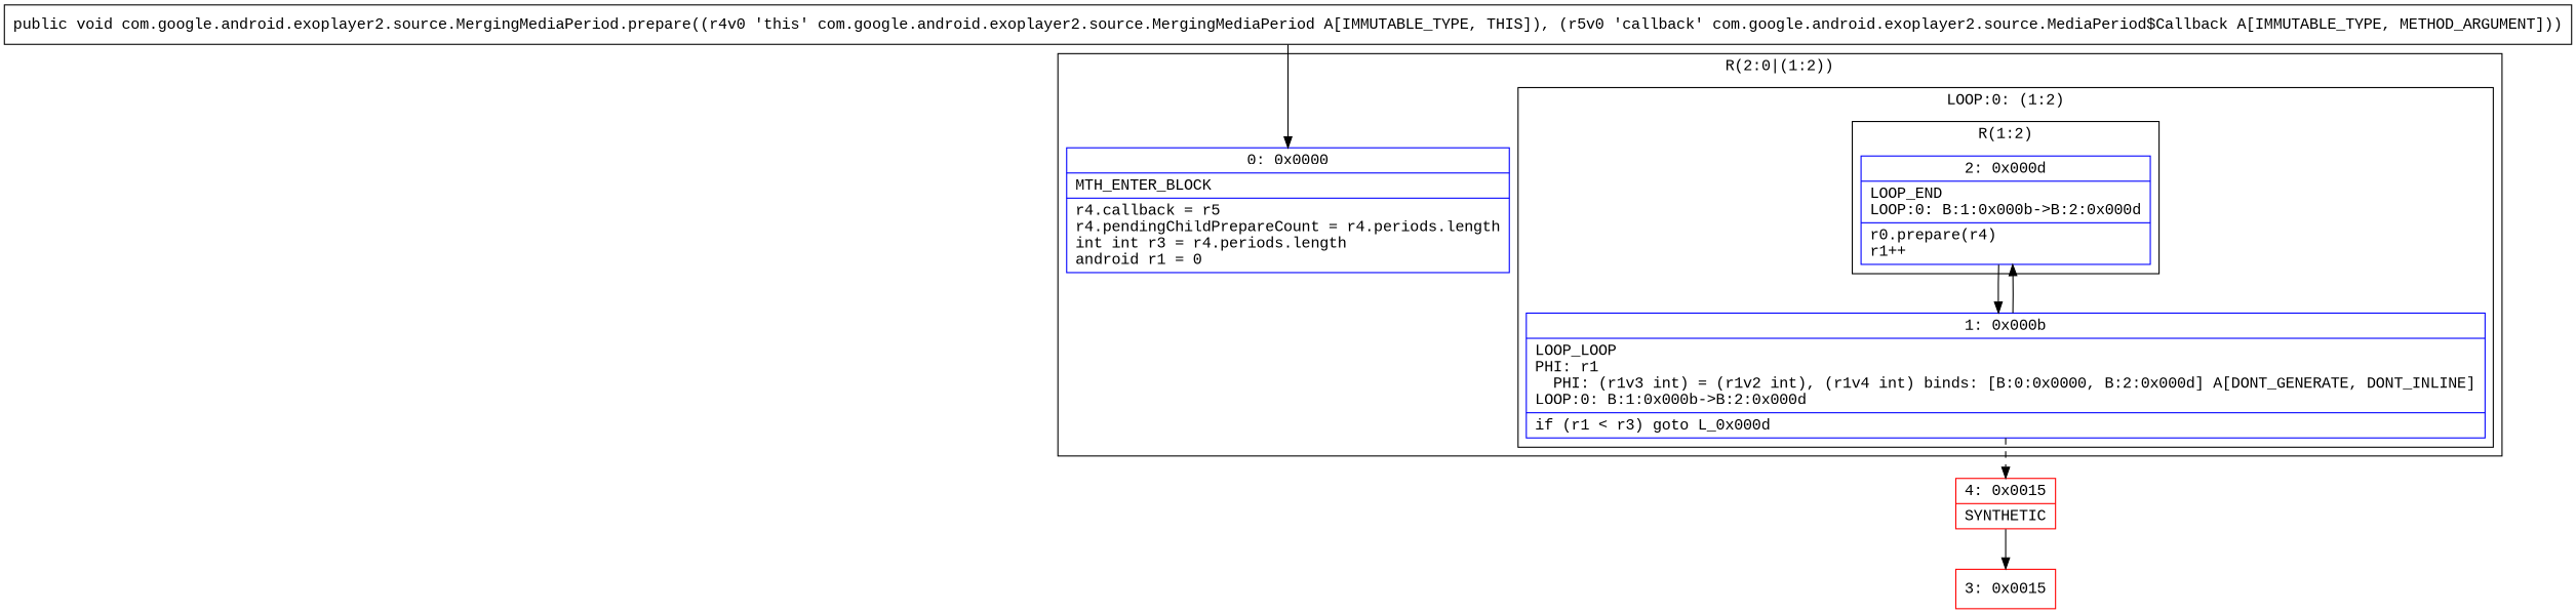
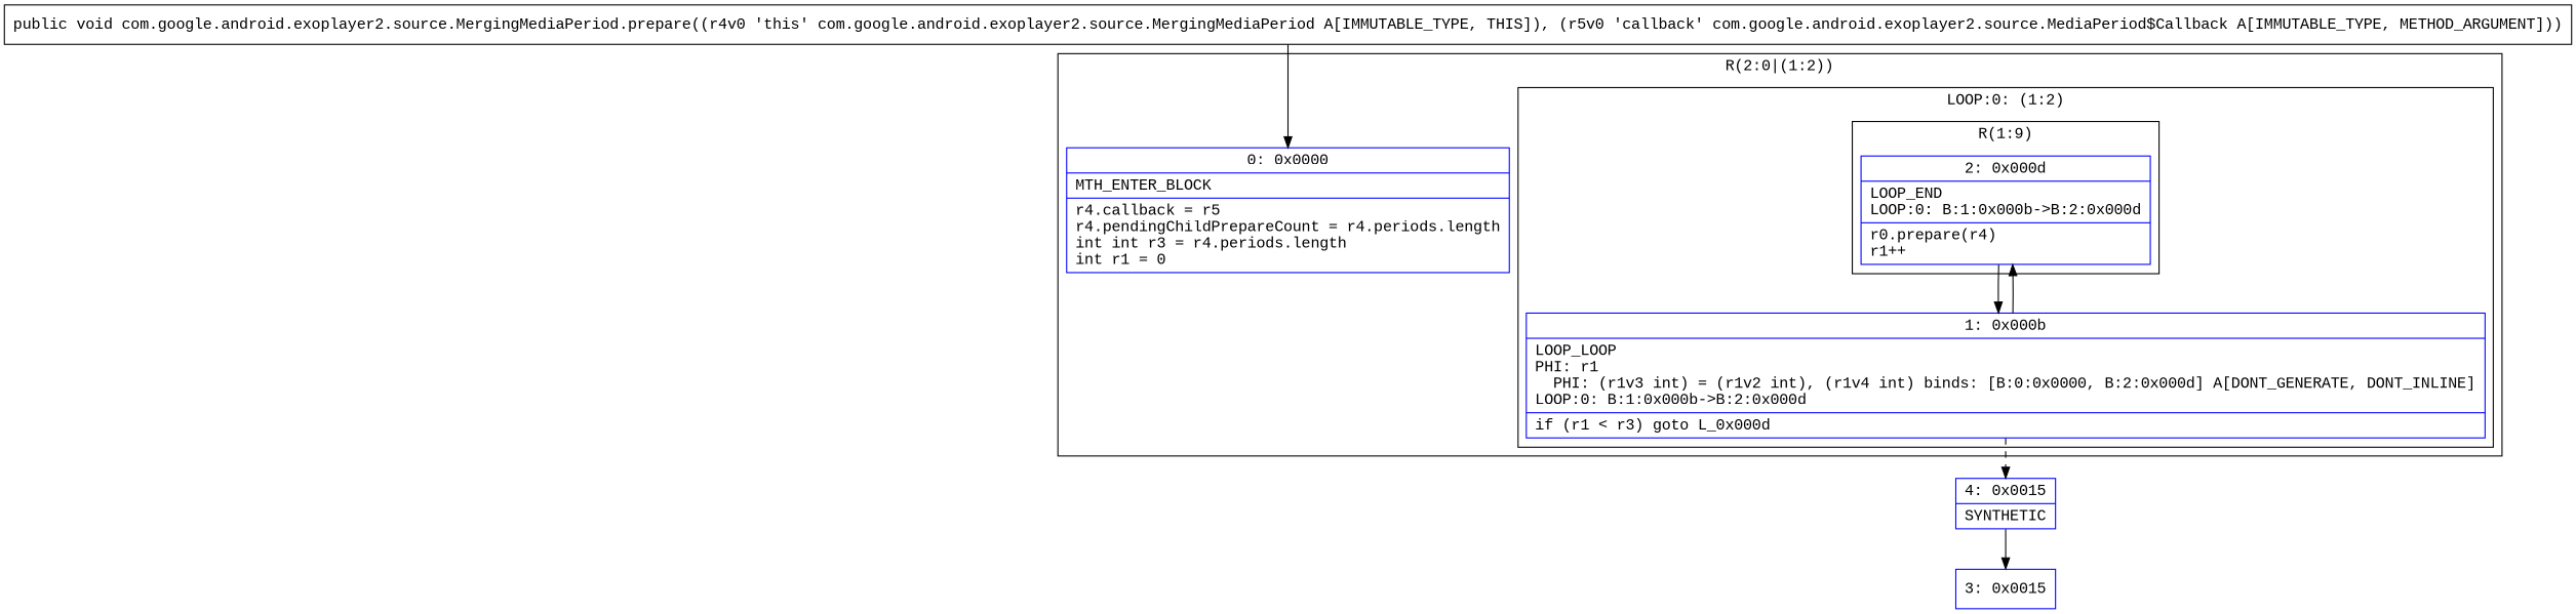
  digraph {
    fontname="Liberation Mono"
    node [color=blue fontname="Liberation Mono" shape=record]
    edge [fontname="Liberation Mono"]
    n1 [label="{2\:\ 0x000d|LOOP_END\lLOOP:0: B:1:0x000b\-\>B:2:0x000d\l|r0.prepare(r4)\lr1++\l}"]
    n2 [label="{1\:\ 0x000b|LOOP_LOOP\lPHI: r1 \l  PHI: (r1v3 int) = (r1v2 int), (r1v4 int) binds: [B:0:0x0000, B:2:0x000d] A[DONT_GENERATE, DONT_INLINE]\lLOOP:0: B:1:0x000b\-\>B:2:0x000d\l|if (r1 \< r3) goto L_0x000d\l}"]
-   n3 [label="{0\:\ 0x0000|MTH_ENTER_BLOCK\l|r4.callback = r5\lr4.pendingChildPrepareCount = r4.periods.length\lint int r3 = r4.periods.length\landroid r1 = 0\l}"]
-   n4 [color=red label="{4\:\ 0x0015|SYNTHETIC\l}"]
-   n5 [color=red label="{3\:\ 0x0015}"]
+   n3 [label="{0\:\ 0x0000|MTH_ENTER_BLOCK\l|r4.callback = r5\lr4.pendingChildPrepareCount = r4.periods.length\lint int r3 = r4.periods.length\lint r1 = 0\l}"]
+   n4 [label="{4\:\ 0x0015|SYNTHETIC\l}"]
+   n5 [label="{3\:\ 0x0015}"]
    n6 [label="{public void com.google.android.exoplayer2.source.MergingMediaPeriod.prepare((r4v0 'this' com.google.android.exoplayer2.source.MergingMediaPeriod A[IMMUTABLE_TYPE, THIS]), (r5v0 'callback' com.google.android.exoplayer2.source.MediaPeriod$Callback A[IMMUTABLE_TYPE, METHOD_ARGUMENT])) }" color=""]
    subgraph cluster_1 {
      label="R(2:0|(1:2))"
      n3
      subgraph cluster_2 {
        label="LOOP:0: (1:2)"
        n2
        subgraph cluster_3 {
-         label="R(1:2)"
+         label="R(1:9)"
          n1
        }
      }
    }
    n1 -> n2
    n2 -> n1
    n2 -> n4 [style=dashed]
    n4 -> n5
    n6 -> n3
  }
